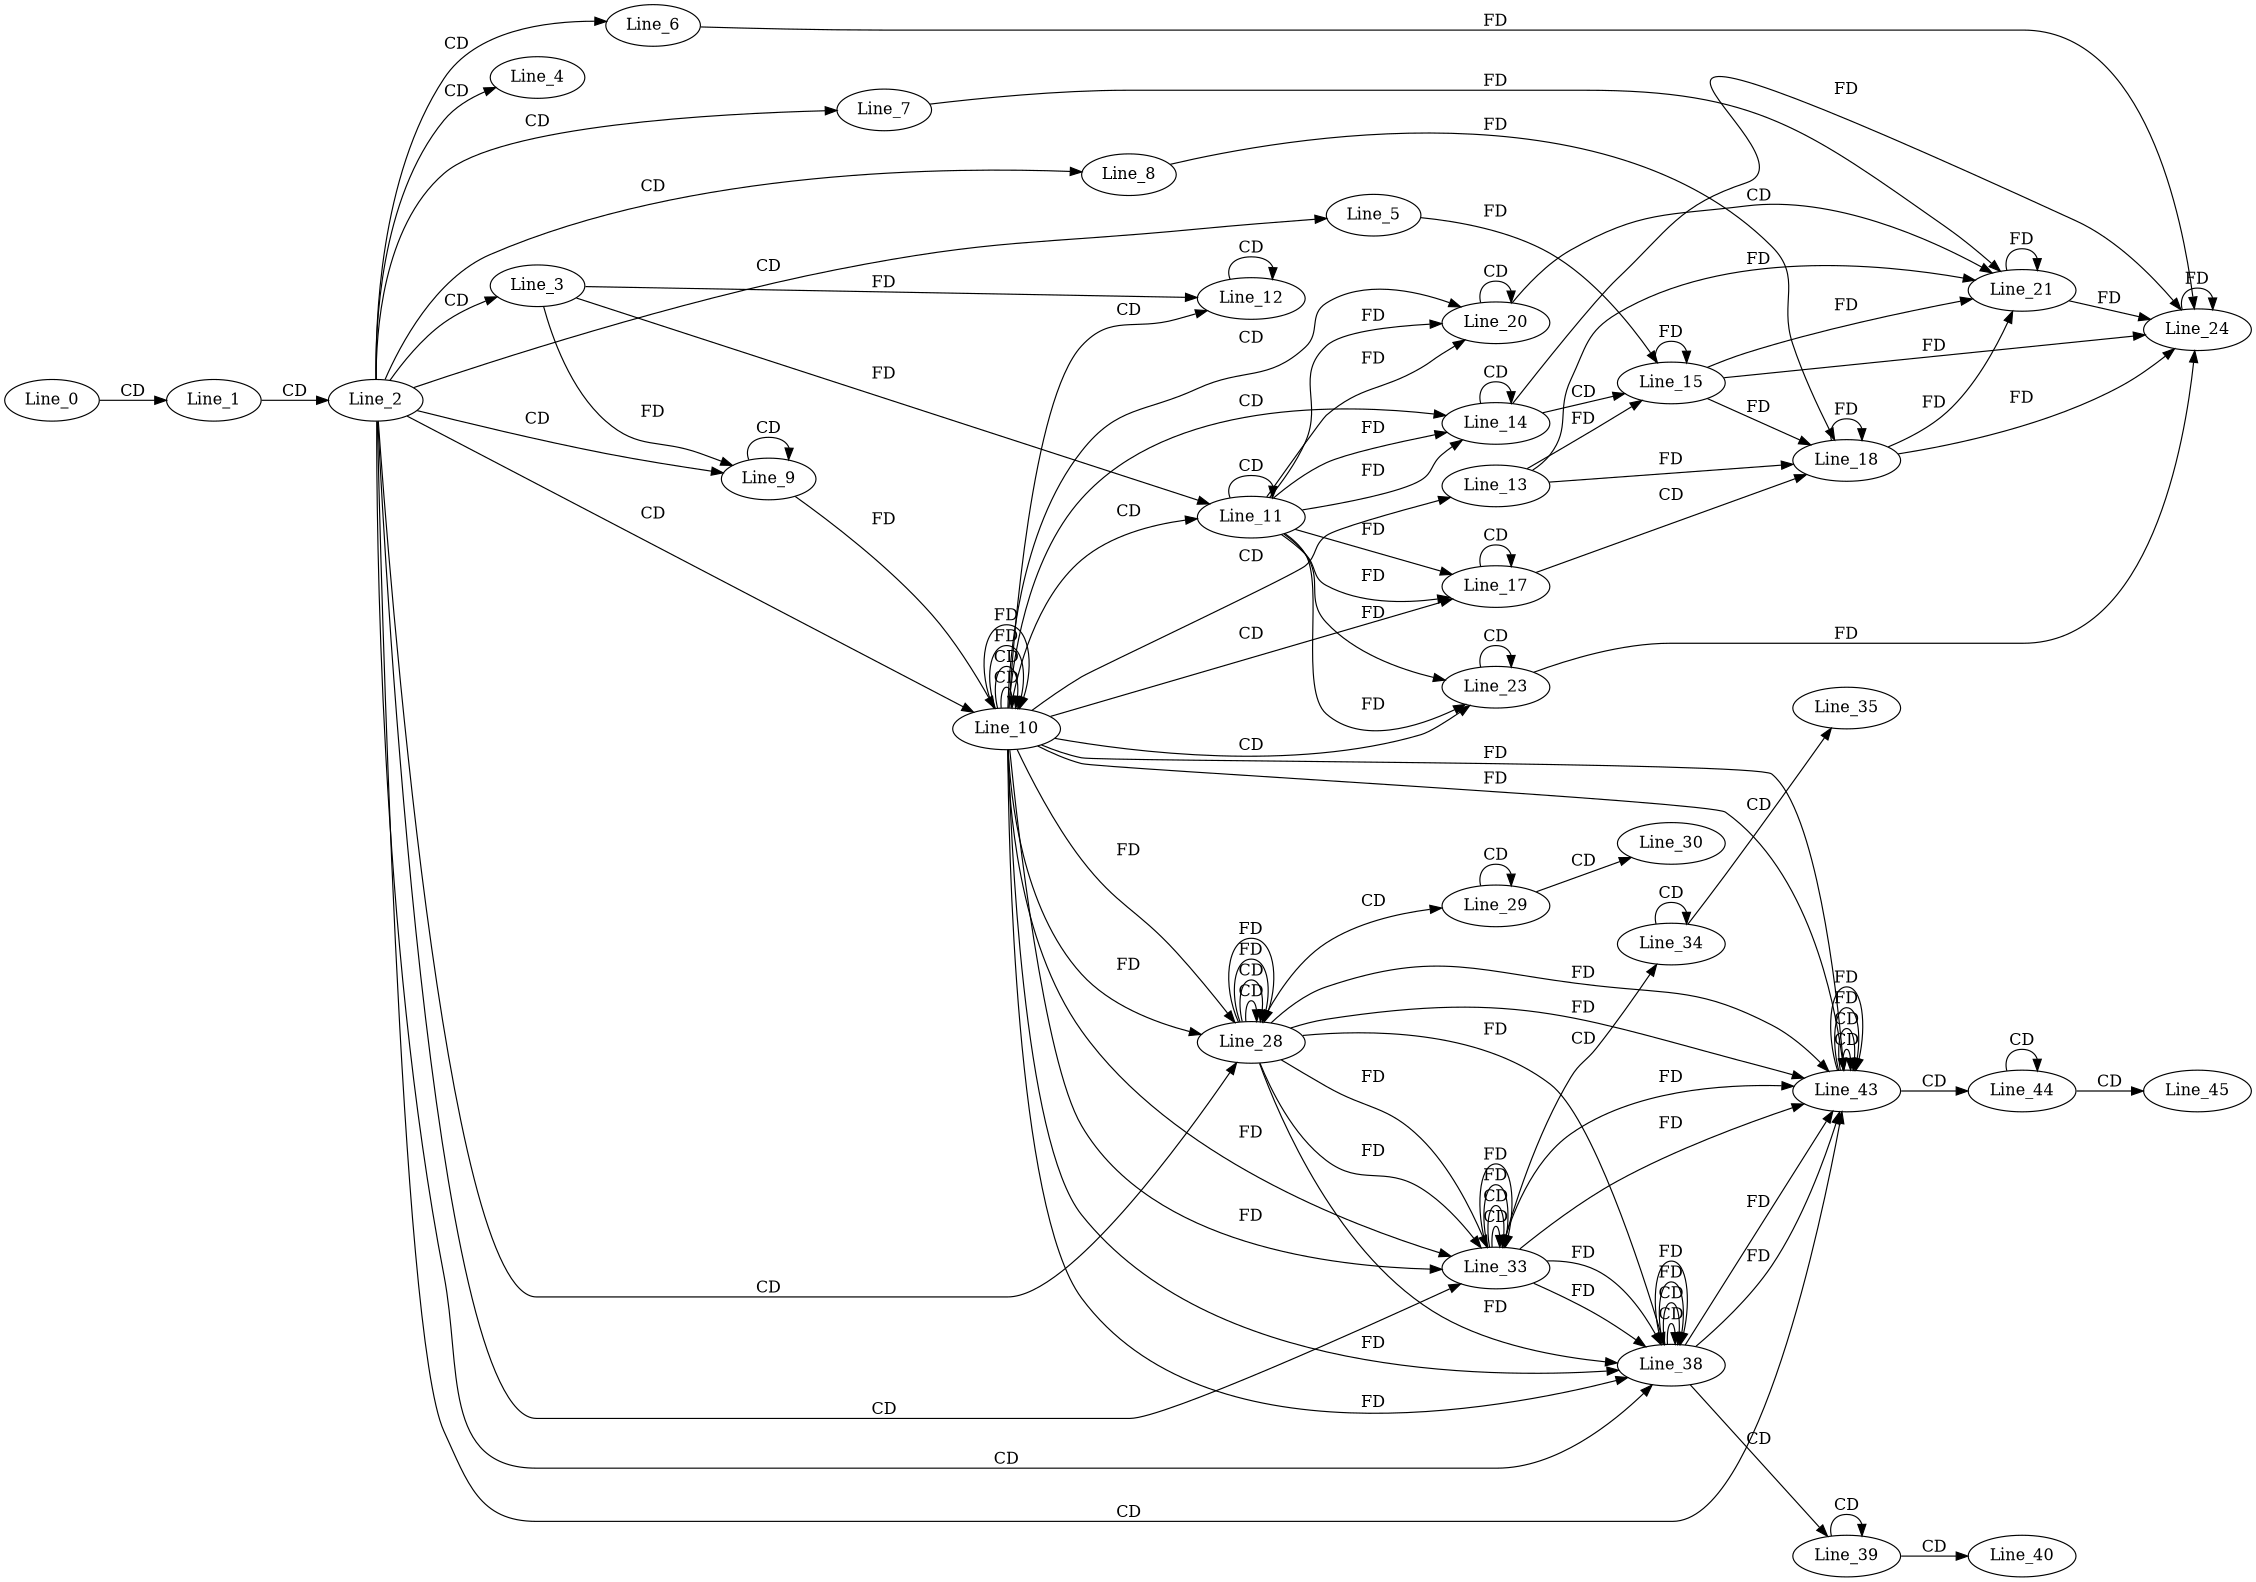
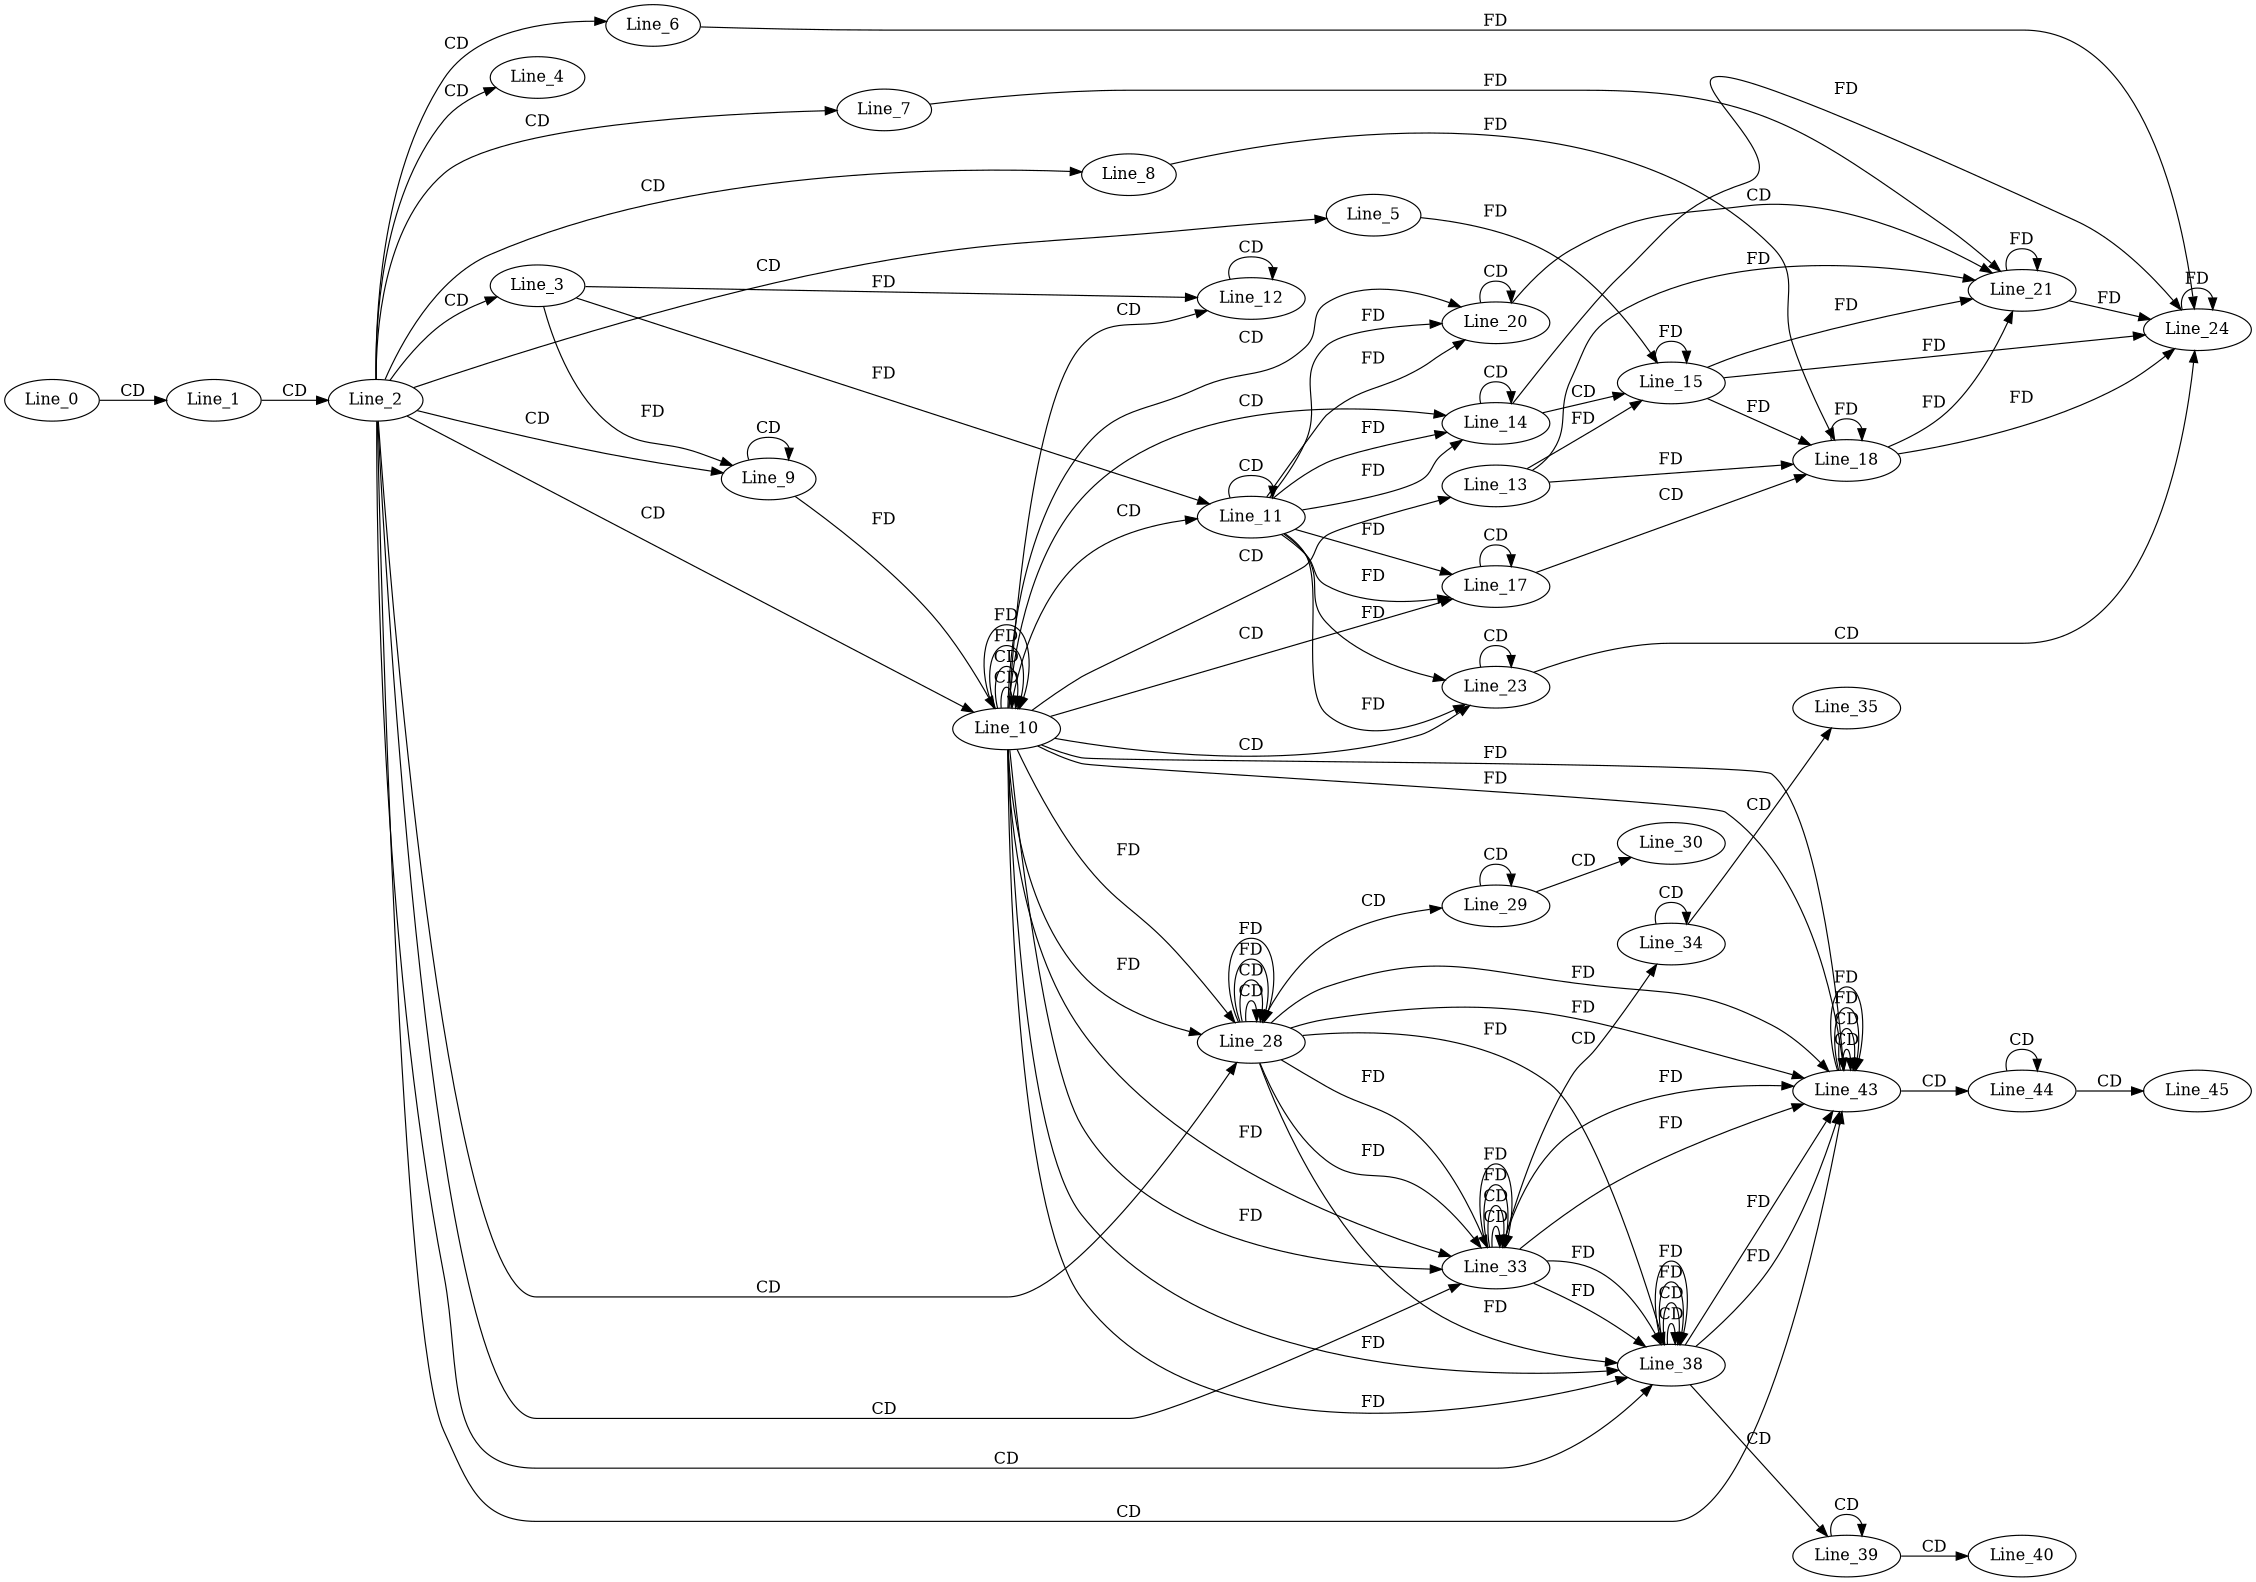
  digraph {
    rankdir=LR
    Line_0
    Line_1
    Line_2
    Line_3
    Line_4
    Line_5
    Line_6
    Line_7
    Line_8
    Line_9
    Line_10
    Line_28
    Line_33
    Line_38
    Line_43
    Line_11
    Line_12
    Line_15
    Line_24
    Line_21
    Line_18
    Line_13
    Line_14
    Line_17
    Line_20
    Line_23
    Line_29
    Line_34
    Line_39
    Line_44
    Line_30
    Line_35
    Line_40
    Line_45
    Line_0 -> Line_1 [label=CD]
    Line_1 -> Line_2 [label=CD]
    Line_2 -> Line_3 [label=CD]
    Line_2 -> Line_4 [label=CD]
    Line_2 -> Line_5 [label=CD]
    Line_2 -> Line_6 [label=CD]
    Line_2 -> Line_7 [label=CD]
    Line_2 -> Line_8 [label=CD]
    Line_2 -> Line_9 [label=CD]
    Line_2 -> Line_10 [label=CD]
    Line_2 -> Line_28 [label=CD]
    Line_2 -> Line_33 [label=CD]
    Line_2 -> Line_38 [label=CD]
    Line_2 -> Line_43 [label=CD]
    Line_3 -> Line_9 [label=FD]
    Line_3 -> Line_11 [label=FD]
    Line_3 -> Line_12 [label=FD]
    Line_5 -> Line_15 [label=FD]
    Line_6 -> Line_24 [label=FD]
    Line_7 -> Line_21 [label=FD]
    Line_8 -> Line_18 [label=FD]
    Line_9 -> Line_9 [label=CD]
    Line_9 -> Line_10 [label=FD]
    Line_10 -> Line_10 [label=CD]
    Line_10 -> Line_10 [label=CD]
    Line_10 -> Line_10 [label=FD]
    Line_10 -> Line_10 [label=FD]
    Line_10 -> Line_28 [label=FD]
    Line_10 -> Line_28 [label=FD]
    Line_10 -> Line_33 [label=FD]
    Line_10 -> Line_33 [label=FD]
    Line_10 -> Line_38 [label=FD]
    Line_10 -> Line_38 [label=FD]
    Line_10 -> Line_43 [label=FD]
    Line_10 -> Line_43 [label=FD]
    Line_10 -> Line_11 [label=CD]
    Line_10 -> Line_12 [label=CD]
    Line_10 -> Line_13 [label=CD]
    Line_10 -> Line_14 [label=CD]
    Line_10 -> Line_17 [label=CD]
    Line_10 -> Line_20 [label=CD]
    Line_10 -> Line_23 [label=CD]
    Line_28 -> Line_28 [label=CD]
    Line_28 -> Line_28 [label=CD]
    Line_28 -> Line_28 [label=FD]
    Line_28 -> Line_28 [label=FD]
    Line_28 -> Line_33 [label=FD]
    Line_28 -> Line_33 [label=FD]
    Line_28 -> Line_38 [label=FD]
    Line_28 -> Line_38 [label=FD]
    Line_28 -> Line_43 [label=FD]
    Line_28 -> Line_43 [label=FD]
    Line_28 -> Line_29 [label=CD]
    Line_33 -> Line_33 [label=CD]
    Line_33 -> Line_33 [label=CD]
    Line_33 -> Line_33 [label=FD]
    Line_33 -> Line_33 [label=FD]
    Line_33 -> Line_38 [label=FD]
    Line_33 -> Line_38 [label=FD]
    Line_33 -> Line_43 [label=FD]
    Line_33 -> Line_43 [label=FD]
    Line_33 -> Line_34 [label=CD]
    Line_38 -> Line_38 [label=CD]
    Line_38 -> Line_38 [label=CD]
    Line_38 -> Line_38 [label=FD]
    Line_38 -> Line_38 [label=FD]
    Line_38 -> Line_43 [label=FD]
    Line_38 -> Line_43 [label=FD]
    Line_38 -> Line_39 [label=CD]
    Line_43 -> Line_43 [label=CD]
    Line_43 -> Line_43 [label=CD]
    Line_43 -> Line_43 [label=FD]
    Line_43 -> Line_43 [label=FD]
    Line_43 -> Line_44 [label=CD]
    Line_11 -> Line_11 [label=CD]
    Line_11 -> Line_14 [label=FD]
    Line_11 -> Line_14 [label=FD]
    Line_11 -> Line_17 [label=FD]
    Line_11 -> Line_17 [label=FD]
    Line_11 -> Line_20 [label=FD]
    Line_11 -> Line_20 [label=FD]
    Line_11 -> Line_23 [label=FD]
    Line_11 -> Line_23 [label=FD]
    Line_12 -> Line_12 [label=CD]
    Line_15 -> Line_15 [label=FD]
    Line_15 -> Line_24 [label=FD]
    Line_15 -> Line_21 [label=FD]
    Line_15 -> Line_18 [label=FD]
    Line_24 -> Line_24 [label=FD]
    Line_21 -> Line_24 [label=FD]
    Line_21 -> Line_21 [label=FD]
    Line_18 -> Line_24 [label=FD]
    Line_18 -> Line_21 [label=FD]
    Line_18 -> Line_18 [label=FD]
    Line_13 -> Line_15 [label=FD]
    Line_13 -> Line_21 [label=FD]
    Line_13 -> Line_18 [label=FD]
    Line_14 -> Line_15 [label=CD]
    Line_14 -> Line_24 [label=FD]
    Line_14 -> Line_14 [label=CD]
    Line_17 -> Line_18 [label=CD]
    Line_17 -> Line_17 [label=CD]
    Line_20 -> Line_21 [label=CD]
    Line_20 -> Line_20 [label=CD]
-   Line_23 -> Line_24 [label=FD]
+   Line_23 -> Line_24 [label=CD]
    Line_23 -> Line_23 [label=CD]
    Line_29 -> Line_29 [label=CD]
    Line_29 -> Line_30 [label=CD]
    Line_34 -> Line_34 [label=CD]
    Line_34 -> Line_35 [label=CD]
    Line_39 -> Line_39 [label=CD]
    Line_39 -> Line_40 [label=CD]
    Line_44 -> Line_44 [label=CD]
    Line_44 -> Line_45 [label=CD]
  }
